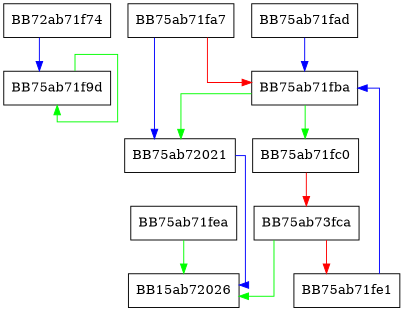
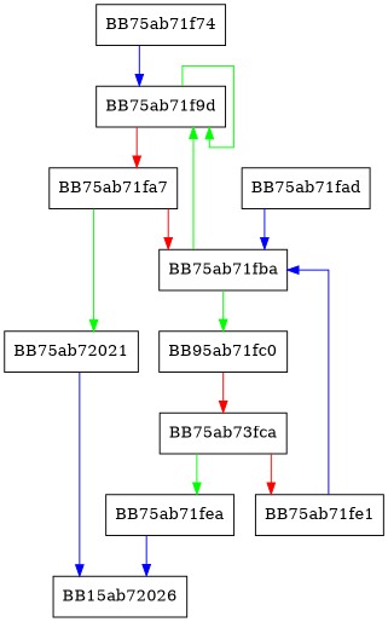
  digraph {
    splines=ortho
    node [shape=box]
    edge [color=blue]
-   BB75ab71f74 [label=BB72ab71f74]
+   BB75ab71f74
    BB75ab71f9d
    BB75ab71fa7
    BB75ab72021
    BB75ab71fba
    n6 [label=BB15ab72026]
    BB75ab71fad
-   BB75ab71fc0
+   BB75ab71fc0 [label=BB95ab71fc0]
    n9 [label=BB75ab73fca]
    BB75ab71fe1
    BB75ab71fea
    BB75ab71f74 -> BB75ab71f9d
    BB75ab71f9d -> BB75ab71f9d [color=green]
-   BB75ab71fa7 -> BB75ab72021
+   BB75ab71f9d -> BB75ab71fa7 [color=red]
+   BB75ab71fa7 -> BB75ab72021 [color=green]
    BB75ab71fa7 -> BB75ab71fba [color=red]
    BB75ab72021 -> n6
-   BB75ab71fba -> BB75ab72021 [color=green]
+   BB75ab71fba -> BB75ab71f9d [color=green]
    BB75ab71fba -> BB75ab71fc0 [color=green]
    BB75ab71fad -> BB75ab71fba
    BB75ab71fc0 -> n9 [color=red]
    n9 -> BB75ab71fe1 [color=red]
-   n9 -> n6 [color=green]
+   n9 -> BB75ab71fea [color=green]
    BB75ab71fe1 -> BB75ab71fba
-   BB75ab71fea -> n6 [color=green]
+   BB75ab71fea -> n6
  }
